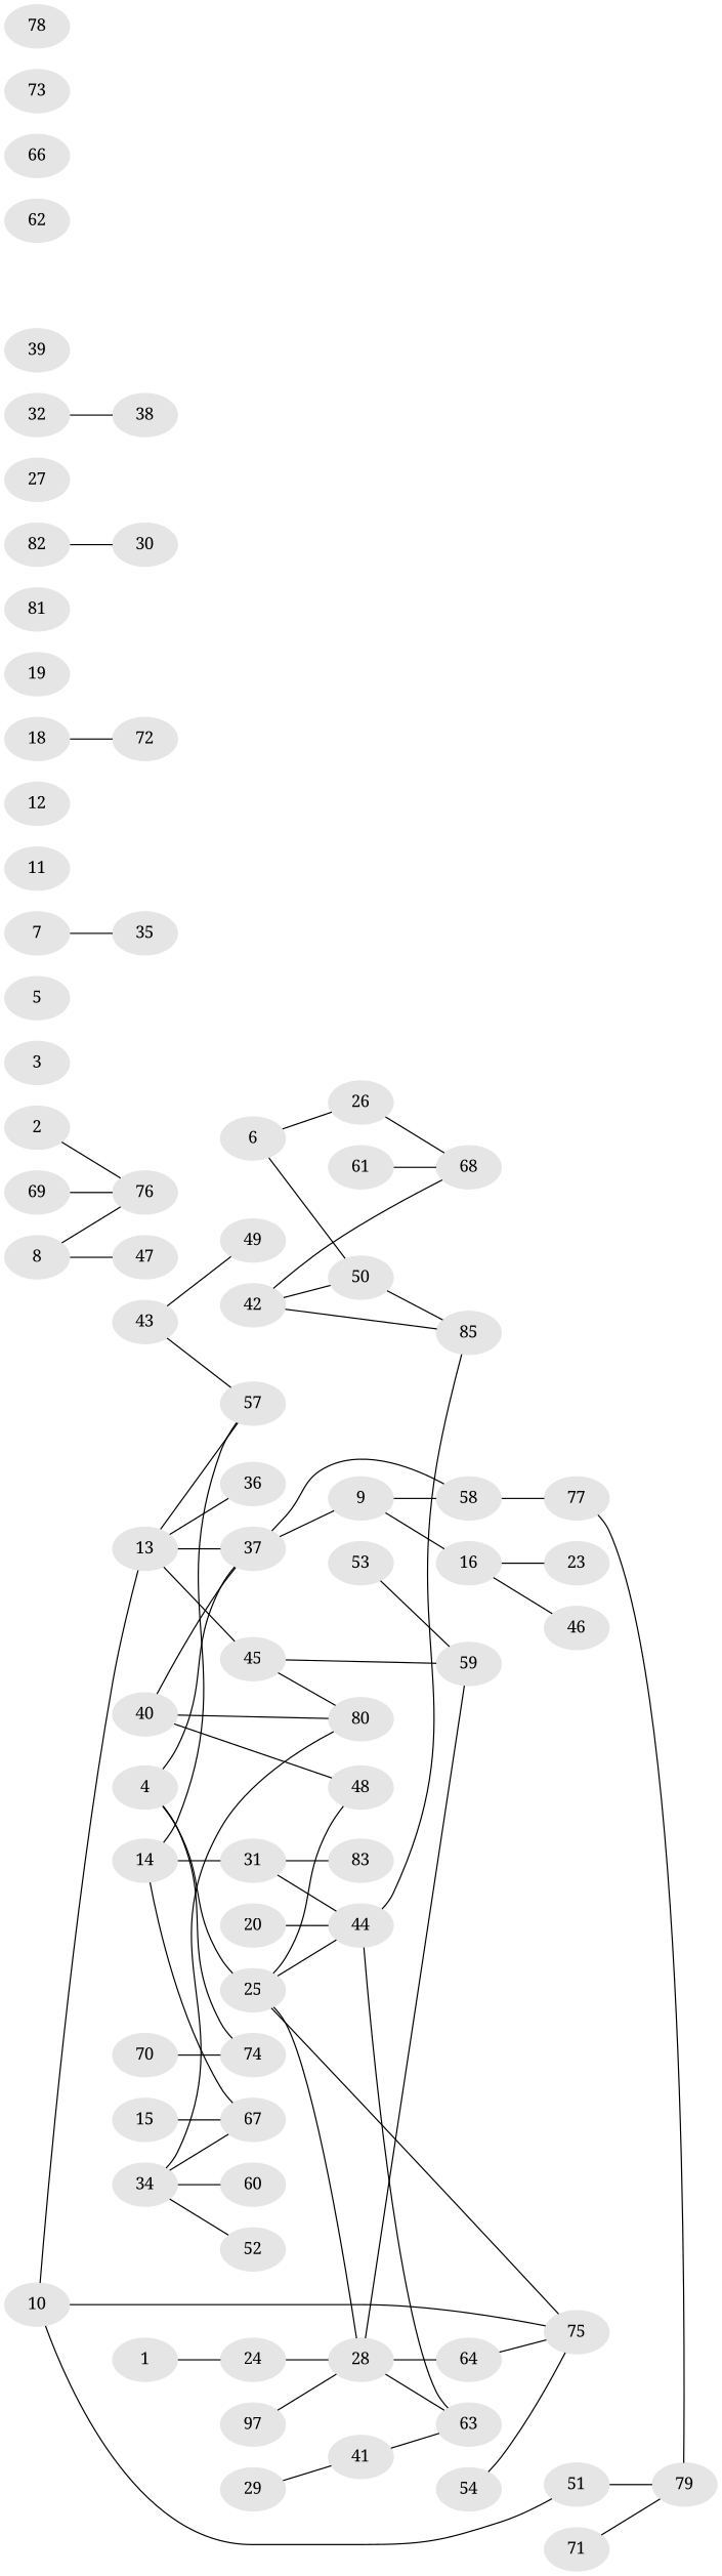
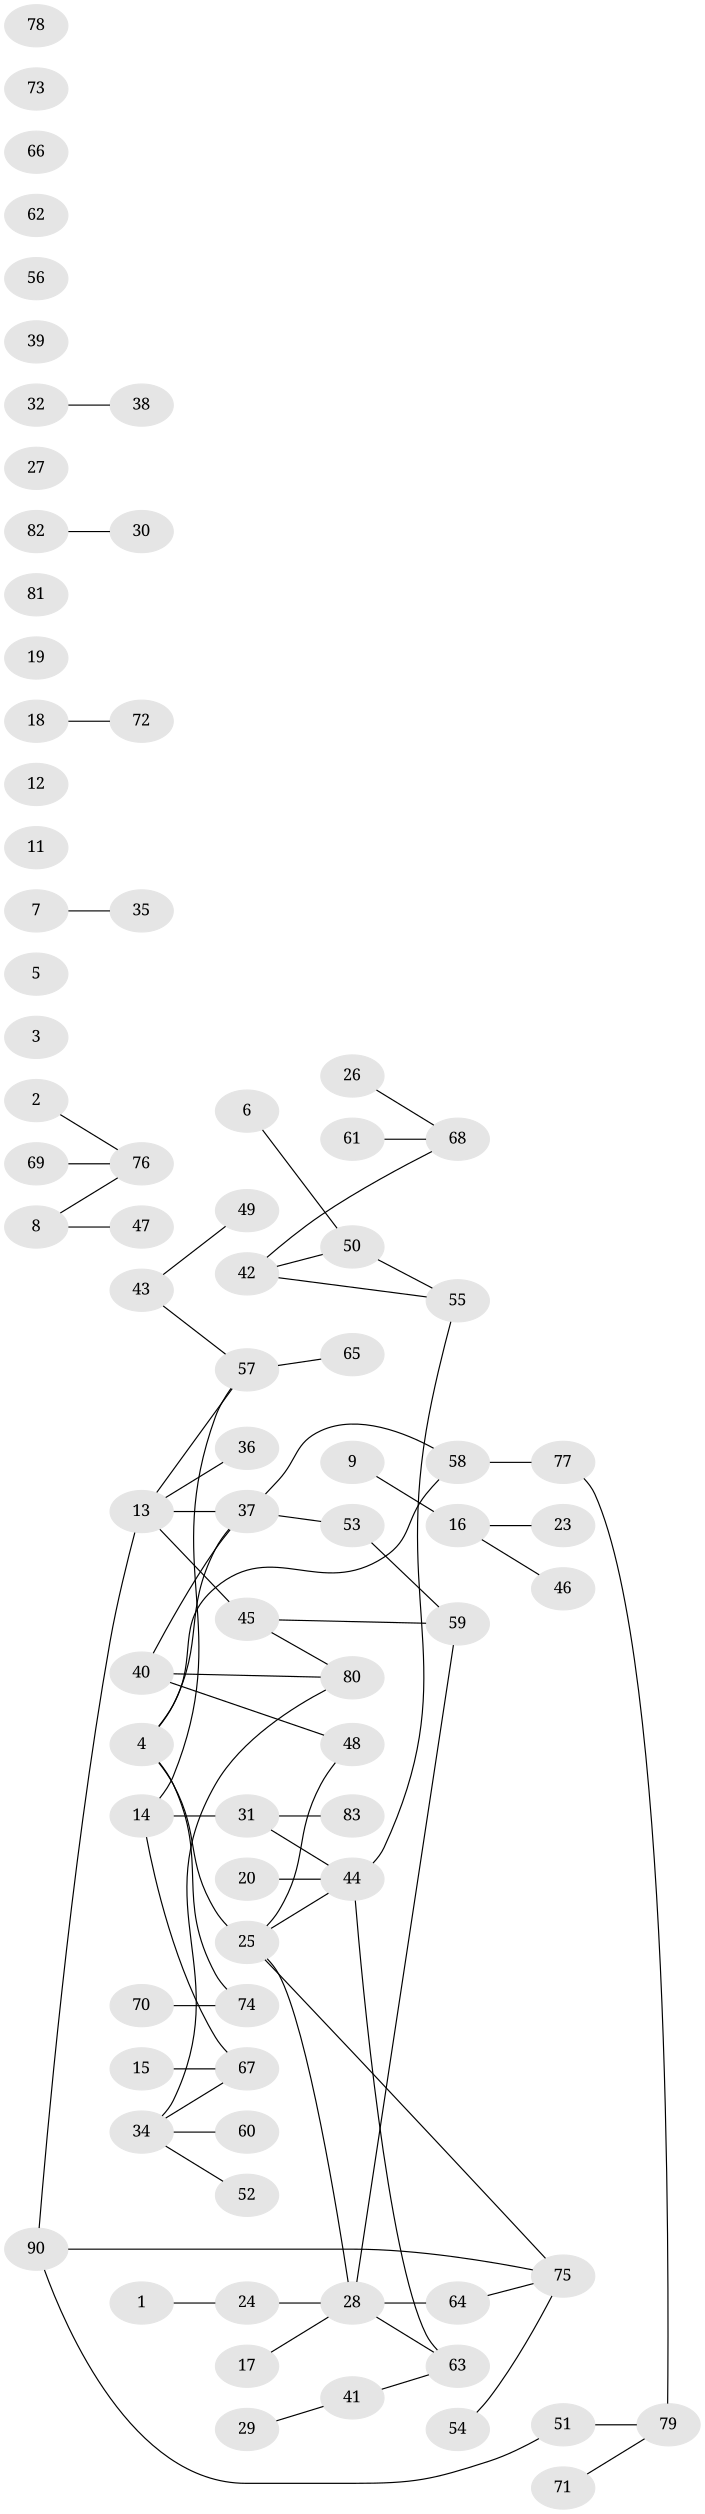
  graph {
    fontname="Noto Serif"
    rankdir=LR
    node [color=gray90 fontname="Noto Serif" style=filled]
    edge [fontname="Noto Serif"]
    1
    24
    28
    2
    76
    3
    4
    25
    37
    74
    75
    44
    48
    58
    53
    5
    6
    26
    50
    68
-   55 [label=85]
+   55
    7
    35
    8
    47
    9
    16
    23
    46
    77
-   10
+   10 [label=90]
    13
    51
    36
    45
    57
    79
    11
    12
    59
    80
+   65
    14
    31
    67
    n46 [label=83]
    15
-   17 [label=97]
+   17
    63
    64
    18
    72
    19
    20
    n55 [label=81]
    n56 [label=82]
    30
    27
    29
    41
    32
    38
    34
    52
    60
    39
    40
    42
    43
    49
    54
+   56
    61
    62
    66
    69
    70
    71
    73
    78
    1 -- 24
    24 -- 28
    28 -- 59
    28 -- 63
    28 -- 64
    2 -- 76
    4 -- 25
    4 -- 37
    4 -- 74
    25 -- 28
    25 -- 75
    25 -- 44
    25 -- 48
    37 -- 58
-   37 -- 9
+   37 -- 53
    44 -- 55
    44 -- 63
    58 -- 77
    53 -- 59
-   6 -- 26
    6 -- 50
    26 -- 68
    50 -- 55
    7 -- 35
    8 -- 76
    8 -- 47
-   9 -- 58
+   4 -- 58
    9 -- 16
    16 -- 23
    16 -- 46
    77 -- 79
    10 -- 75
    10 -- 13
    10 -- 51
    13 -- 37
    13 -- 36
    13 -- 45
    13 -- 57
    51 -- 79
    45 -- 59
    45 -- 80
+   57 -- 65
    14 -- 57
    14 -- 31
    14 -- 67
    31 -- 44
    31 -- n46
    15 -- 67
    17 -- 28
    64 -- 75
    18 -- 72
    20 -- 44
    n56 -- 30
    29 -- 41
    41 -- 63
    32 -- 38
    34 -- 80
    34 -- 67
    34 -- 52
    34 -- 60
    40 -- 37
    40 -- 48
    40 -- 80
    42 -- 50
    42 -- 68
    42 -- 55
    43 -- 57
    43 -- 49
    54 -- 75
    61 -- 68
    69 -- 76
    70 -- 74
    71 -- 79
  }
